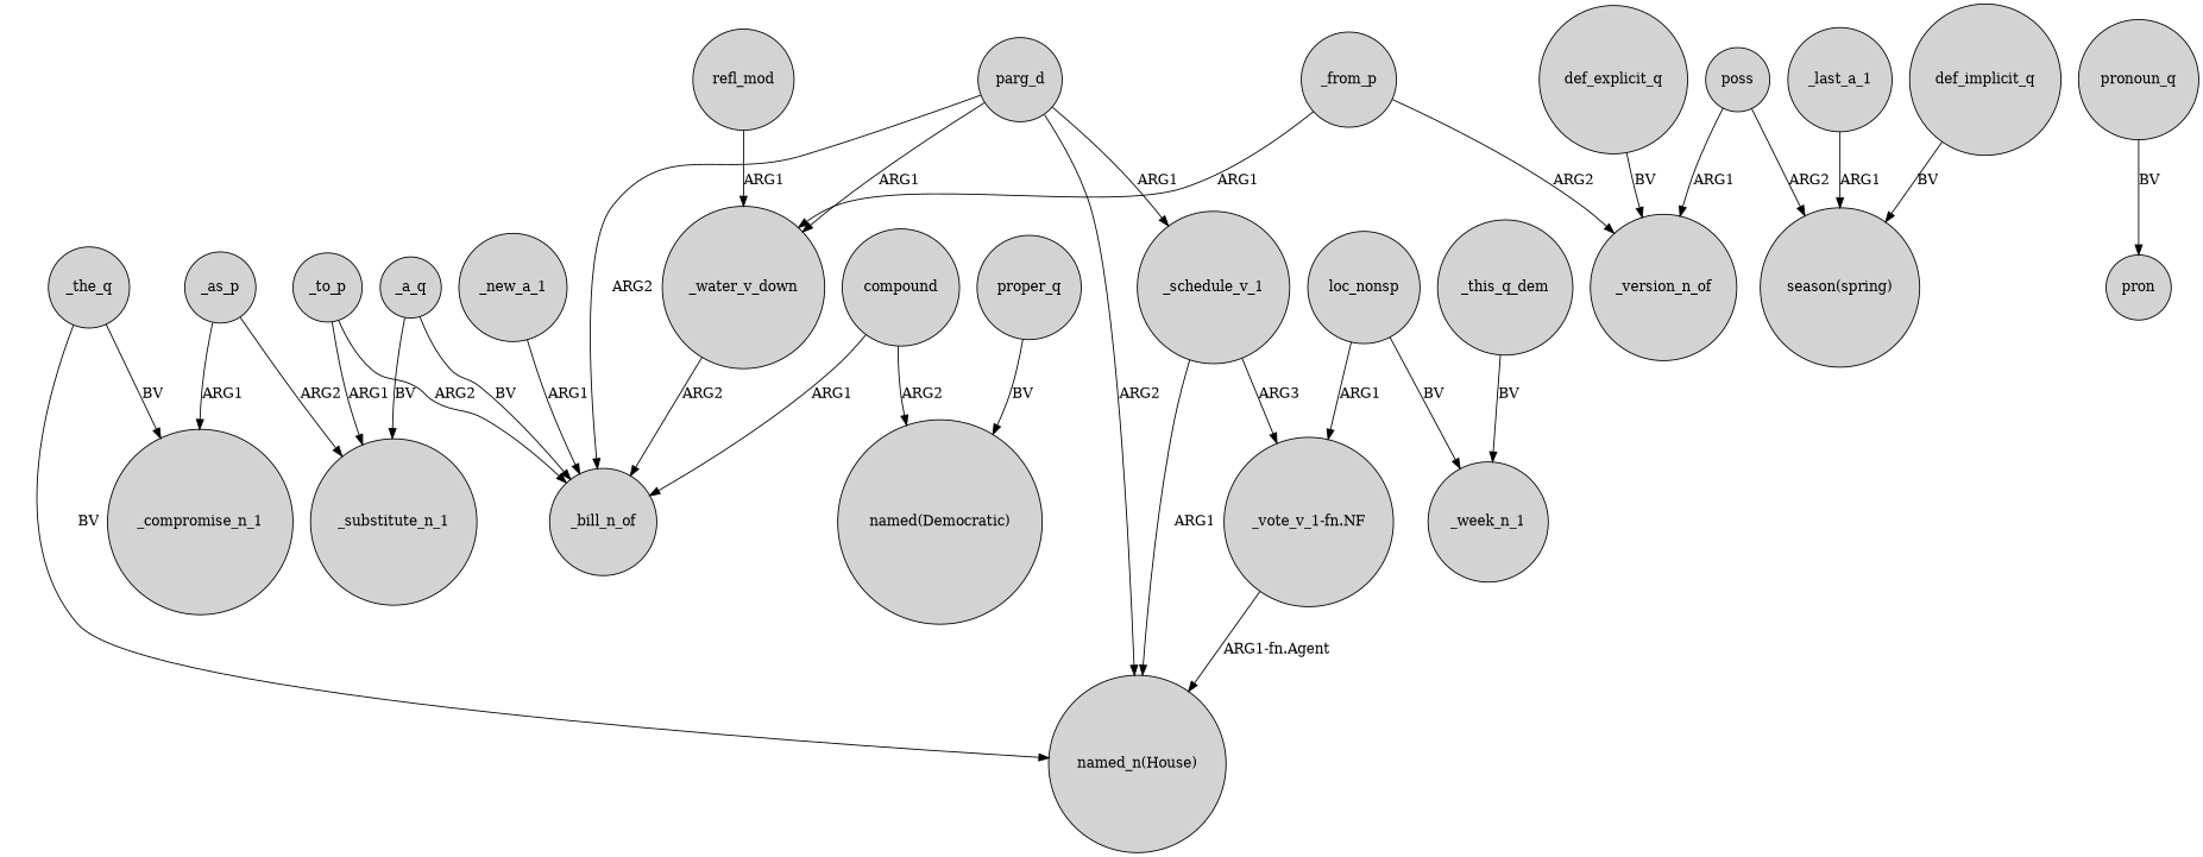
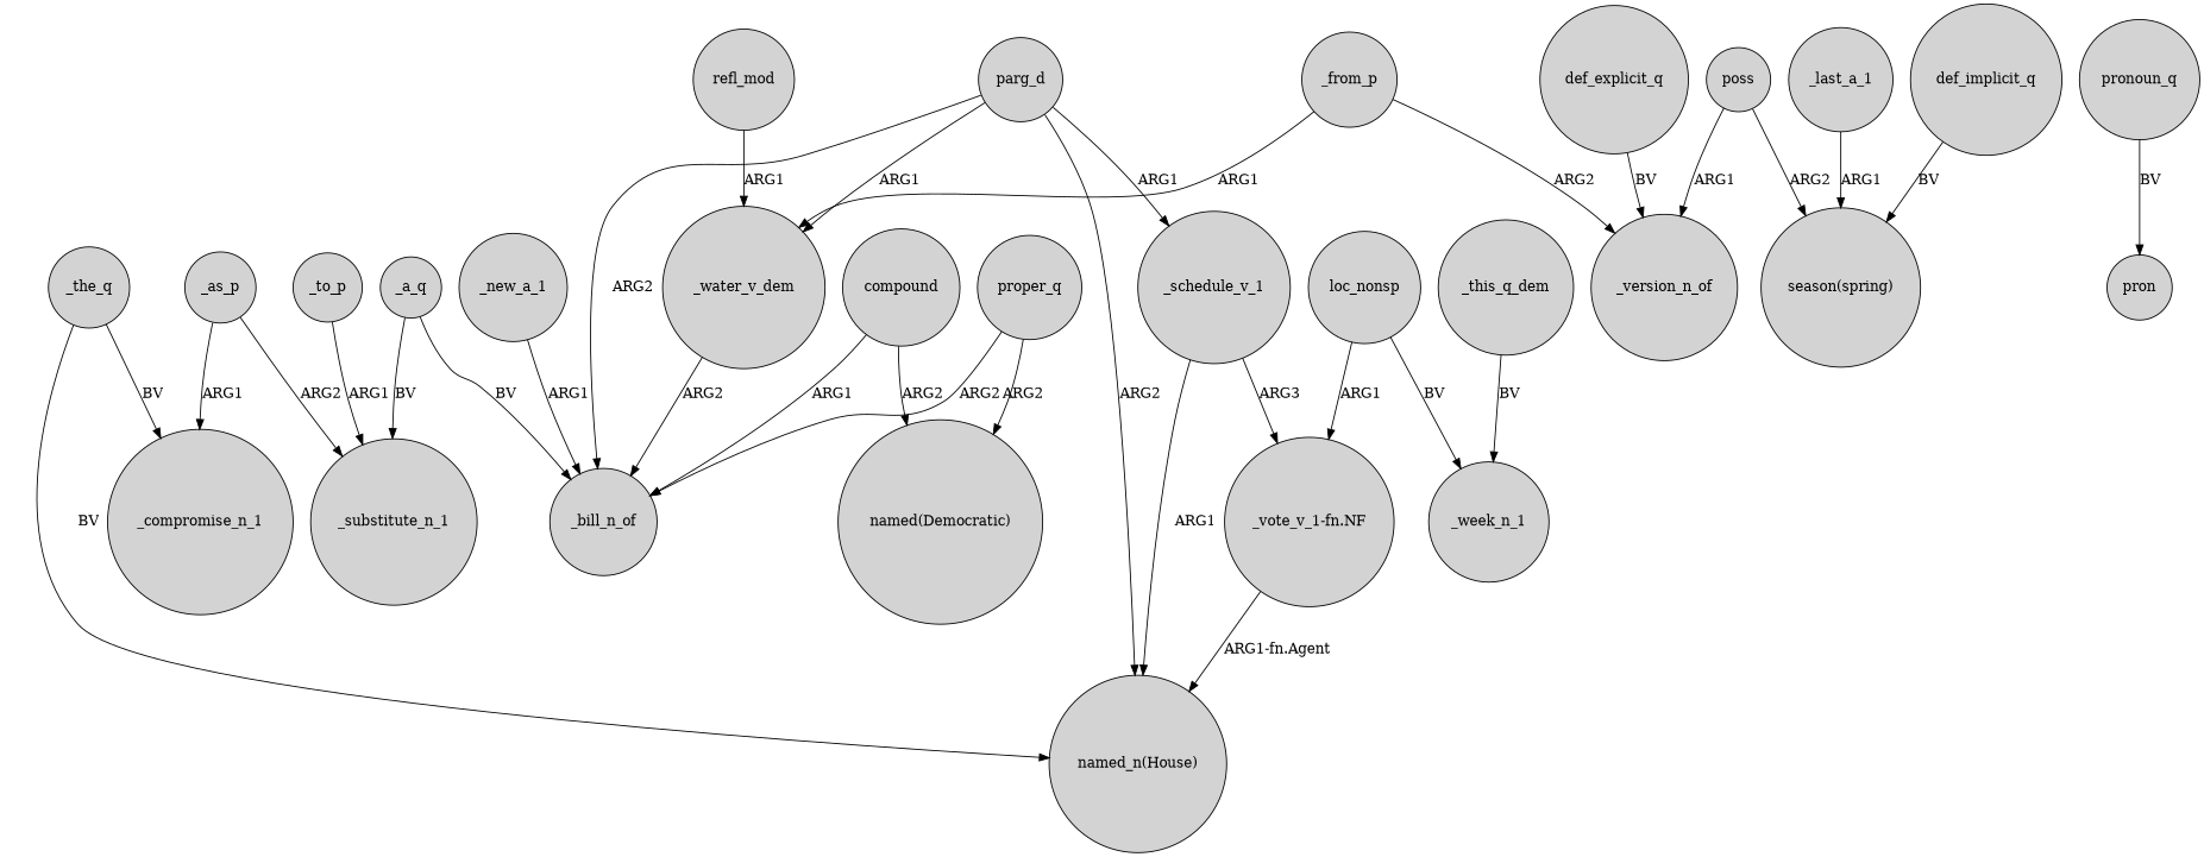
  digraph {
    node [shape=circle style=filled]
    _the_q
    _compromise_n_1
    "named_n(House)"
    compound
    _bill_n_of
    "named(Democratic)"
    _a_q
    _substitute_n_1
    proper_q
    _schedule_v_1
    "_vote_v_1-fn.NF"
    _to_p
    poss
    _version_n_of
    "season(spring)"
    parg_d
-   _water_v_down
+   _water_v_down [label=_water_v_dem]
    refl_mod
    _from_p
    _as_p
    _this_q_dem
    _week_n_1
    loc_nonsp
    pronoun_q
    pron
    _new_a_1
    _last_a_1
    def_implicit_q
    def_explicit_q
    _the_q -> _compromise_n_1 [label=BV]
    _the_q -> "named_n(House)" [label=BV]
    compound -> _bill_n_of [label=ARG1]
    compound -> "named(Democratic)" [label=ARG2]
    _a_q -> _bill_n_of [label=BV]
    _a_q -> _substitute_n_1 [label=BV]
-   proper_q -> "named(Democratic)" [label=BV]
+   proper_q -> "named(Democratic)" [label=ARG2]
    _schedule_v_1 -> "named_n(House)" [label=ARG1]
    _schedule_v_1 -> "_vote_v_1-fn.NF" [label=ARG3]
    "_vote_v_1-fn.NF" -> "named_n(House)" [label="ARG1-fn.Agent"]
-   _to_p -> _bill_n_of [label=ARG2]
+   proper_q -> _bill_n_of [label=ARG2]
    _to_p -> _substitute_n_1 [label=ARG1]
    poss -> _version_n_of [label=ARG1]
    poss -> "season(spring)" [label=ARG2]
    parg_d -> "named_n(House)" [label=ARG2]
    parg_d -> _bill_n_of [label=ARG2]
    parg_d -> _schedule_v_1 [label=ARG1]
    parg_d -> _water_v_down [label=ARG1]
    _water_v_down -> _bill_n_of [label=ARG2]
    refl_mod -> _water_v_down [label=ARG1]
    _from_p -> _version_n_of [label=ARG2]
    _from_p -> _water_v_down [label=ARG1]
    _as_p -> _compromise_n_1 [label=ARG1]
    _as_p -> _substitute_n_1 [label=ARG2]
    _this_q_dem -> _week_n_1 [label=BV]
    loc_nonsp -> "_vote_v_1-fn.NF" [label=ARG1]
    loc_nonsp -> _week_n_1 [label=BV]
    pronoun_q -> pron [label=BV]
    _new_a_1 -> _bill_n_of [label=ARG1]
    _last_a_1 -> "season(spring)" [label=ARG1]
    def_implicit_q -> "season(spring)" [label=BV]
    def_explicit_q -> _version_n_of [label=BV]
  }
